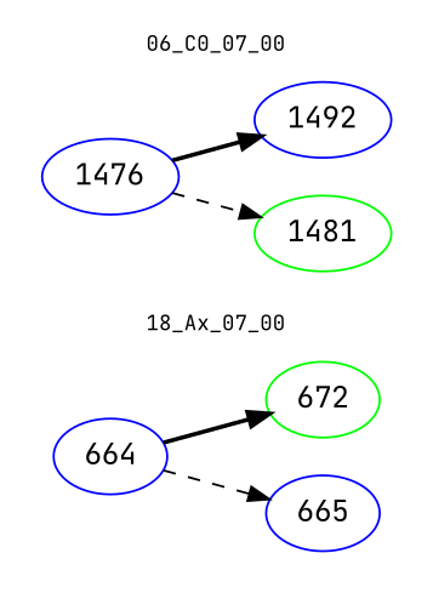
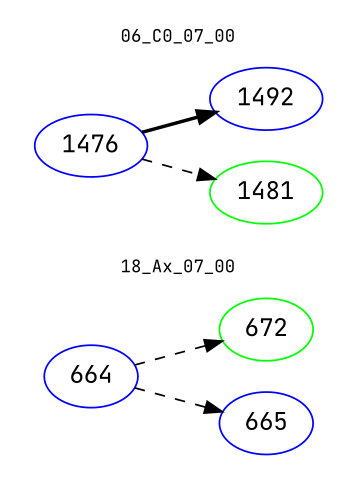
  digraph {
    fontname="JetBrains Mono"
    rankdir=LR
    node [color=blue fontname="JetBrains Mono"]
    edge [color=black fontname="JetBrains Mono" style=dashed]
    n1 [label=664]
    n2 [label=665]
    n3 [color=green label=672]
    n4 [label=1476]
    n5 [color=green label=1481]
    n6 [label=1492]
    subgraph cluster_1 {
      color=white
      fontsize=10
      label="18_Ax_07_00"
      n1
      n2
      n3
    }
    subgraph cluster_2 {
      color=white
      fontsize=10
      label="06_C0_07_00"
      n4
      n5
      n6
    }
    n1 -> n2
-   n1 -> n3 [style=bold]
+   n1 -> n3
    n4 -> n5
    n4 -> n6 [style=bold]
  }
